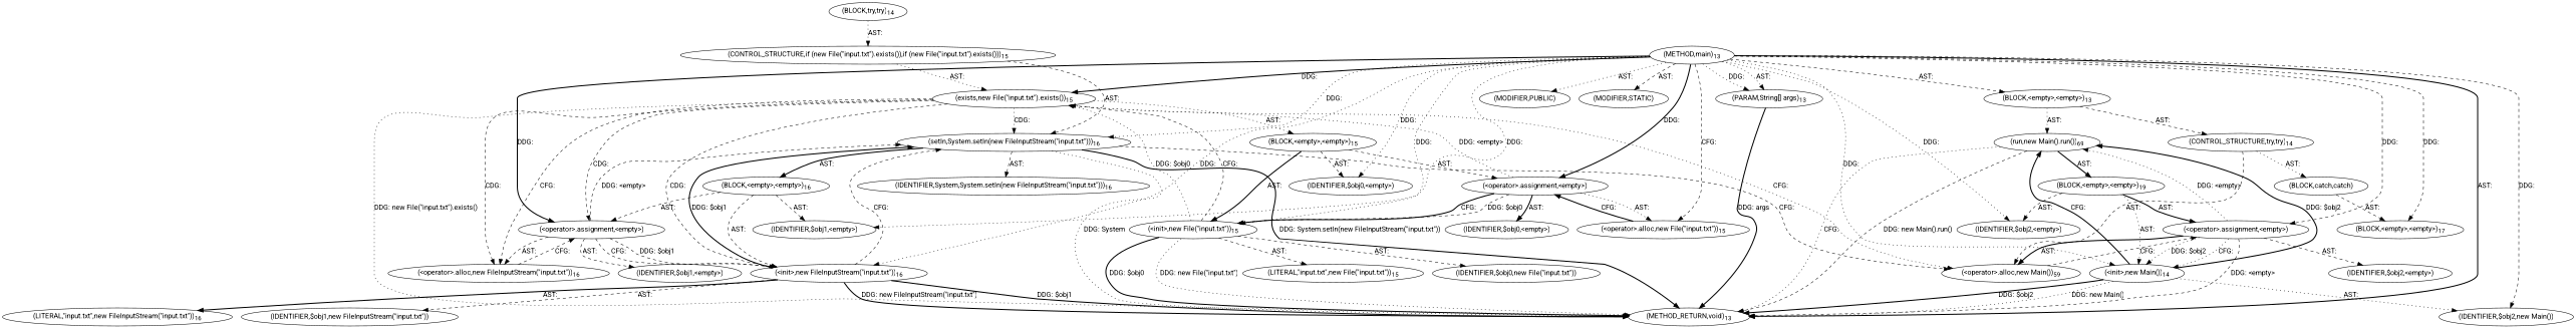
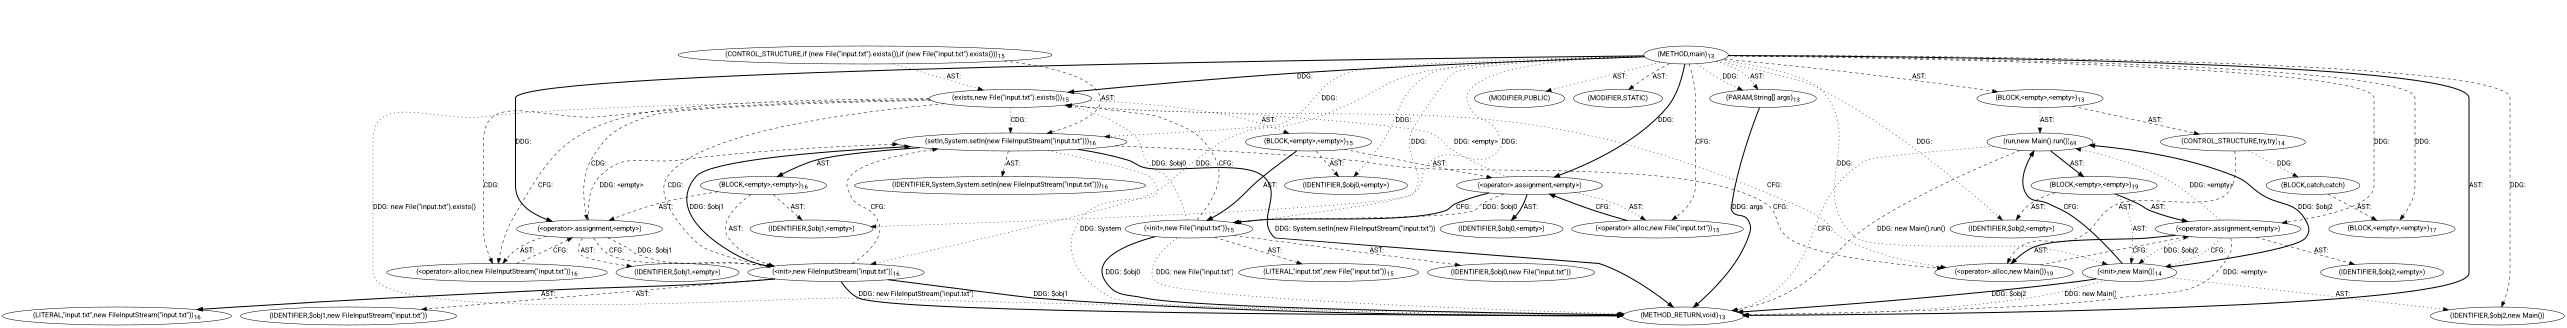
  digraph {
    fontname=Roboto
    node [fontname=Roboto]
    edge [fontname=Roboto style=dashed]
    n1 [label=<(METHOD,main)<SUB>13</SUB>>]
    n2 [label=<(PARAM,String[] args)<SUB>13</SUB>>]
    n3 [label=<(BLOCK,&lt;empty&gt;,&lt;empty&gt;)<SUB>13</SUB>>]
    n4 [label=<(exists,new File(&quot;input.txt&quot;).exists())<SUB>15</SUB>>]
    n5 [label=<(&lt;operator&gt;.assignment,&lt;empty&gt;)>]
    n6 [label=<(&lt;operator&gt;.alloc,new File(&quot;input.txt&quot;))<SUB>15</SUB>>]
    n7 [label=<(&lt;init&gt;,new File(&quot;input.txt&quot;))<SUB>15</SUB>>]
    n8 [label=<(IDENTIFIER,$obj0,&lt;empty&gt;)>]
    n9 [label=<(setIn,System.setIn(new FileInputStream(&quot;input.txt&quot;)))<SUB>16</SUB>>]
    n10 [label=<(&lt;operator&gt;.assignment,&lt;empty&gt;)>]
    n11 [label=<(&lt;init&gt;,new FileInputStream(&quot;input.txt&quot;))<SUB>16</SUB>>]
    n12 [label=<(IDENTIFIER,$obj1,&lt;empty&gt;)>]
    n13 [label=<(BLOCK,&lt;empty&gt;,&lt;empty&gt;)<SUB>17</SUB>>]
    n14 [label=<(&lt;operator&gt;.assignment,&lt;empty&gt;)>]
    n15 [label=<(&lt;init&gt;,new Main())<SUB>14</SUB>>]
    n16 [label=<(IDENTIFIER,$obj2,&lt;empty&gt;)>]
    n17 [label=<(MODIFIER,PUBLIC)>]
    n18 [label=<(MODIFIER,STATIC)>]
    n19 [label=<(METHOD_RETURN,void)<SUB>13</SUB>>]
    n20 [label=<(IDENTIFIER,$obj2,new Main())>]
    n21 [label=<(run,new Main().run())<SUB>69</SUB>>]
    n22 [label=<(CONTROL_STRUCTURE,try,try)<SUB>14</SUB>>]
    n23 [label=<(BLOCK,&lt;empty&gt;,&lt;empty&gt;)<SUB>15</SUB>>]
    n24 [label=<(&lt;operator&gt;.alloc,new FileInputStream(&quot;input.txt&quot;))<SUB>16</SUB>>]
-   n25 [label=<(&lt;operator&gt;.alloc,new Main())<SUB>59</SUB>>]
+   n25 [label=<(&lt;operator&gt;.alloc,new Main())<SUB>19</SUB>>]
    n26 [label=<(IDENTIFIER,$obj0,&lt;empty&gt;)>]
    n27 [label=<(IDENTIFIER,$obj0,new File(&quot;input.txt&quot;))>]
    n28 [label=<(LITERAL,&quot;input.txt&quot;,new File(&quot;input.txt&quot;))<SUB>15</SUB>>]
    n29 [label=<(IDENTIFIER,System,System.setIn(new FileInputStream(&quot;input.txt&quot;)))<SUB>16</SUB>>]
    n30 [label=<(BLOCK,&lt;empty&gt;,&lt;empty&gt;)<SUB>16</SUB>>]
    n31 [label=<(IDENTIFIER,$obj1,&lt;empty&gt;)>]
    n32 [label=<(IDENTIFIER,$obj1,new FileInputStream(&quot;input.txt&quot;))>]
    n33 [label=<(LITERAL,&quot;input.txt&quot;,new FileInputStream(&quot;input.txt&quot;))<SUB>16</SUB>>]
    n34 [label=<(BLOCK,&lt;empty&gt;,&lt;empty&gt;)<SUB>19</SUB>>]
    n35 [label=<(IDENTIFIER,$obj2,&lt;empty&gt;)>]
    n36 [label=<(BLOCK,catch,catch)>]
-   n37 [label=<(BLOCK,try,try)<SUB>14</SUB>>]
    n38 [label=<(CONTROL_STRUCTURE,if (new File(&quot;input.txt&quot;).exists()),if (new File(&quot;input.txt&quot;).exists()))<SUB>15</SUB>>]
    n1 -> n2 [label="AST: " style=dotted]
    n1 -> n2 [label="DDG: " style=dotted]
    n1 -> n3 [label="AST: "]
    n1 -> n4 [label="DDG: " style=bold]
    n1 -> n5 [label="DDG: " style=bold]
    n1 -> n6 [label="CFG: "]
    n1 -> n7 [label="DDG: " style=dotted]
    n1 -> n8 [label="DDG: " style=dotted]
    n1 -> n9 [label="DDG: " style=dotted]
    n1 -> n10 [label="DDG: " style=bold]
    n1 -> n11 [label="DDG: " style=dotted]
    n1 -> n12 [label="DDG: " style=dotted]
    n1 -> n13 [label="DDG: "]
    n1 -> n14 [label="DDG: "]
    n1 -> n15 [label="DDG: " style=dotted]
    n1 -> n16 [label="DDG: " style=dotted]
    n1 -> n17 [label="AST: " style=dotted]
    n1 -> n18 [label="AST: "]
    n1 -> n19 [label="AST: " style=bold]
    n1 -> n20 [label="DDG: "]
    n2 -> n19 [label="DDG: args" style=bold]
    n3 -> n21 [label="AST: " style=dotted]
    n3 -> n22 [label="AST: "]
    n4 -> n9 [label="CDG: " style=dotted]
    n4 -> n10 [label="CDG: "]
    n4 -> n11 [label="CDG: "]
    n4 -> n19 [label="DDG: new File(&quot;input.txt&quot;).exists()" style=dotted]
    n4 -> n23 [label="AST: " style=dotted]
    n4 -> n24 [label="CFG: "]
    n4 -> n24 [label="CDG: "]
    n4 -> n25 [label="CFG: " style=dotted]
    n5 -> n4 [label="DDG: &lt;empty&gt;" style=dotted]
    n5 -> n6 [label="AST: " style=dotted]
    n5 -> n7 [label="CFG: " style=bold]
    n5 -> n7 [label="DDG: $obj0"]
    n5 -> n26 [label="AST: " style=bold]
    n6 -> n5 [label="CFG: " style=bold]
    n7 -> n4 [label="CFG: "]
    n7 -> n4 [label="DDG: $obj0" style=dotted]
    n7 -> n19 [label="DDG: $obj0" style=bold]
    n7 -> n19 [label="DDG: new File(&quot;input.txt&quot;)" style=dotted]
    n7 -> n27 [label="AST: "]
    n7 -> n28 [label="AST: "]
    n9 -> n19 [label="DDG: System.setIn(new FileInputStream(&quot;input.txt&quot;))" style=bold]
    n9 -> n19 [label="DDG: System" style=dotted]
    n9 -> n25 [label="CFG: "]
    n9 -> n29 [label="AST: "]
    n9 -> n30 [label="AST: " style=bold]
    n10 -> n9 [label="DDG: &lt;empty&gt;"]
    n10 -> n11 [label="CFG: "]
    n10 -> n11 [label="DDG: $obj1"]
    n10 -> n24 [label="AST: "]
    n10 -> n31 [label="AST: "]
    n11 -> n9 [label="CFG: "]
    n11 -> n9 [label="DDG: $obj1" style=bold]
    n11 -> n19 [label="DDG: $obj1" style=bold]
    n11 -> n19 [label="DDG: new FileInputStream(&quot;input.txt&quot;)" style=bold]
    n11 -> n32 [label="AST: "]
    n11 -> n33 [label="AST: " style=bold]
    n14 -> n15 [label="CFG: " style=dotted]
    n14 -> n15 [label="DDG: $obj2" style=dotted]
    n14 -> n19 [label="DDG: &lt;empty&gt;"]
    n14 -> n21 [label="DDG: &lt;empty&gt;" style=dotted]
    n14 -> n25 [label="AST: " style=bold]
    n14 -> n35 [label="AST: "]
    n15 -> n19 [label="DDG: $obj2" style=bold]
    n15 -> n19 [label="DDG: new Main()" style=dotted]
    n15 -> n20 [label="AST: " style=dotted]
    n15 -> n21 [label="CFG: " style=bold]
    n15 -> n21 [label="DDG: $obj2" style=bold]
    n21 -> n19 [label="CFG: " style=dotted]
    n21 -> n19 [label="DDG: new Main().run()"]
    n21 -> n34 [label="AST: " style=bold]
    n22 -> n25 [label="AST: "]
-   n22 -> n36 [label="AST: " style=dotted]
+   n22 -> n36 [label="DDG: " style=dotted]
    n23 -> n5 [label="AST: "]
    n23 -> n7 [label="AST: " style=bold]
    n23 -> n8 [label="AST: "]
    n24 -> n10 [label="CFG: "]
    n25 -> n14 [label="CFG: "]
    n30 -> n10 [label="AST: "]
    n30 -> n11 [label="AST: "]
    n30 -> n12 [label="AST: "]
    n34 -> n14 [label="AST: " style=bold]
    n34 -> n15 [label="AST: " style=dotted]
    n34 -> n16 [label="AST: "]
    n36 -> n13 [label="AST: "]
-   n37 -> n38 [label="AST: " style=dotted]
    n38 -> n4 [label="AST: " style=dotted]
    n38 -> n9 [label="AST: "]
  }
